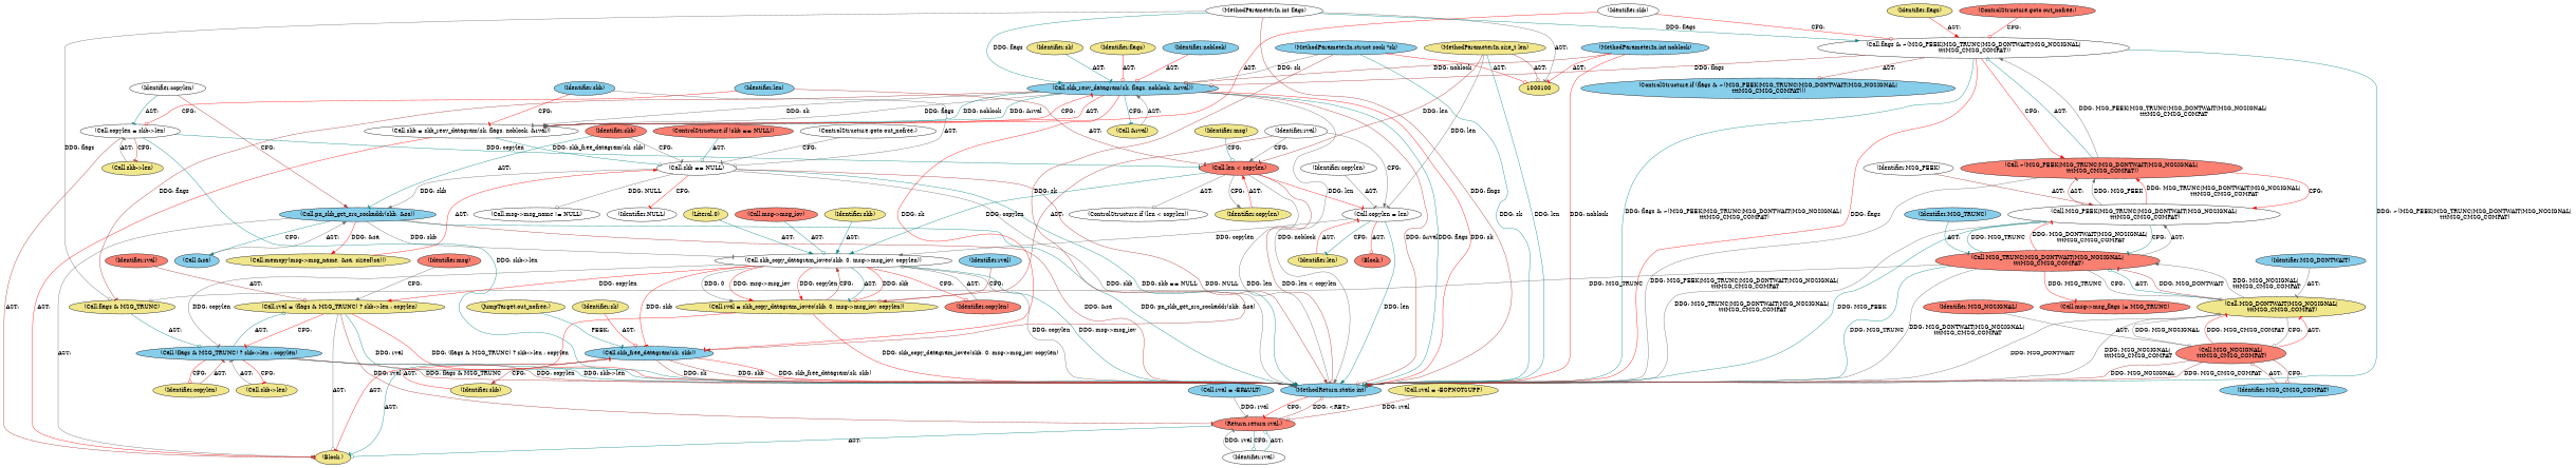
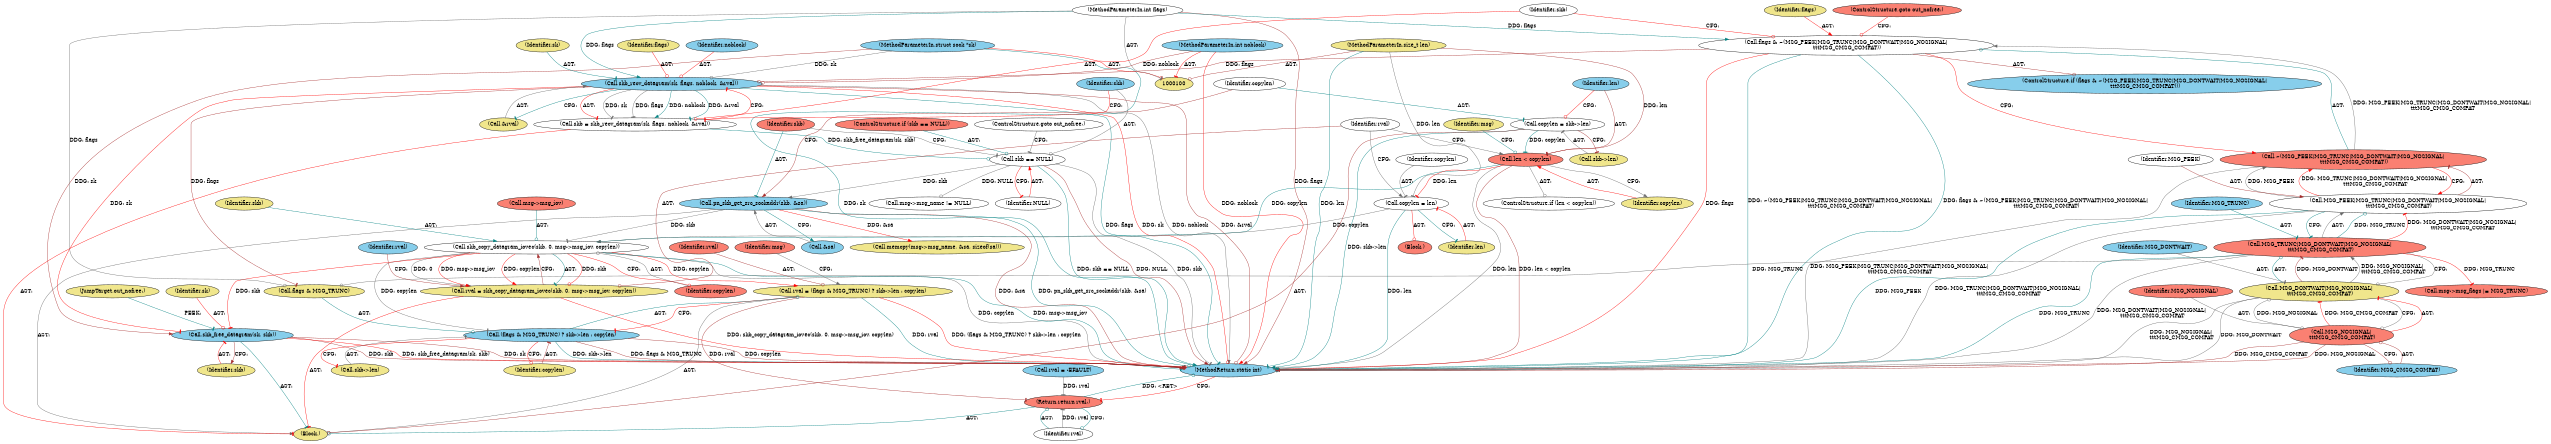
  digraph {
    node [fillcolor=khaki style=filled]
    edge [arrowhead=tee color=gray40]
    n1 [fillcolor=white label="(Call,skb_copy_datagram_iovec(skb, 0, msg->msg_iov, copylen))"]
    n2 [label="(Call,rval = skb_copy_datagram_iovec(skb, 0, msg->msg_iov, copylen))"]
    n3 [label="(Call,rval = (flags & MSG_TRUNC) ? skb->len : copylen)"]
    n4 [fillcolor=skyblue label="(Call,(flags & MSG_TRUNC) ? skb->len : copylen)"]
    n5 [fillcolor=skyblue label="(Call,skb_free_datagram(sk, skb))"]
    n6 [fillcolor=salmon label="(Identifier,copylen)"]
    n7 [fillcolor=skyblue label="(MethodReturn,static int)"]
    n8 [label="(Block,)"]
    n9 [fillcolor=salmon label="(Return,return rval;)"]
    n10 [label="(Call,skb->len)"]
    n11 [label="(Identifier,copylen)"]
    n12 [label="(Identifier,skb)"]
    n13 [fillcolor=skyblue label="(Call,pn_skb_get_src_sockaddr(skb, &sa))"]
    n14 [label="(Call,memcpy(msg->msg_name, &sa, sizeof(sa)))"]
    n15 [fillcolor=skyblue label="(Call,&sa)"]
    n16 [fillcolor=white label="(Call,skb == NULL)"]
    n17 [fillcolor=white label="(Call,msg->msg_name != NULL)"]
    n18 [fillcolor=white label="(Identifier,NULL)"]
    n19 [fillcolor=salmon label="(ControlStructure,if (skb == NULL))"]
    n20 [fillcolor=white label="(Call,skb = skb_recv_datagram(sk, flags, noblock, &rval))"]
    n21 [fillcolor=skyblue label="(Call,skb_recv_datagram(sk, flags, noblock, &rval))"]
    n22 [label="(Call,flags & MSG_TRUNC)"]
    n23 [label="(Call,&rval)"]
    n24 [fillcolor=skyblue label="(MethodParameterIn,struct sock *sk)"]
    1000100
    n26 [fillcolor=white label="(Call,flags & ~(MSG_PEEK|MSG_TRUNC|MSG_DONTWAIT|MSG_NOSIGNAL|\n \t\t\tMSG_CMSG_COMPAT))"]
    n27 [fillcolor=salmon label="(Call,~(MSG_PEEK|MSG_TRUNC|MSG_DONTWAIT|MSG_NOSIGNAL|\n \t\t\tMSG_CMSG_COMPAT))"]
    n28 [fillcolor=skyblue label="(ControlStructure,if (flags & ~(MSG_PEEK|MSG_TRUNC|MSG_DONTWAIT|MSG_NOSIGNAL|\n \t\t\tMSG_CMSG_COMPAT)))"]
    n29 [fillcolor=white label="(Call,MSG_PEEK|MSG_TRUNC|MSG_DONTWAIT|MSG_NOSIGNAL|\n \t\t\tMSG_CMSG_COMPAT)"]
    n30 [fillcolor=white label="(MethodParameterIn,int flags)"]
    n31 [fillcolor=salmon label="(Call,MSG_TRUNC|MSG_DONTWAIT|MSG_NOSIGNAL|\n \t\t\tMSG_CMSG_COMPAT)"]
    n32 [label="(Call,MSG_DONTWAIT|MSG_NOSIGNAL|\n \t\t\tMSG_CMSG_COMPAT)"]
    n33 [fillcolor=salmon label="(Call,msg->msg_flags |= MSG_TRUNC)"]
    n34 [fillcolor=salmon label="(Call,MSG_NOSIGNAL|\n \t\t\tMSG_CMSG_COMPAT)"]
    n35 [fillcolor=skyblue label="(Identifier,MSG_CMSG_COMPAT)"]
    n36 [fillcolor=skyblue label="(MethodParameterIn,int noblock)"]
    n37 [fillcolor=salmon label="(Call,len < copylen)"]
    n38 [fillcolor=white label="(Call,copylen = len)"]
    n39 [fillcolor=white label="(ControlStructure,if (len < copylen))"]
    n40 [label="(Identifier,copylen)"]
    n41 [fillcolor=salmon label="(Block,)"]
    n42 [label="(Identifier,len)"]
    n43 [label="(MethodParameterIn,size_t len)"]
    n44 [fillcolor=white label="(Call,copylen = skb->len)"]
    n45 [label="(Call,skb->len)"]
    n46 [fillcolor=white label="(Identifier,rval)"]
    n47 [fillcolor=white label="(Identifier,skb)"]
    n48 [label="(Identifier,flags)"]
    n49 [fillcolor=skyblue label="(Identifier,MSG_DONTWAIT)"]
    n50 [fillcolor=white label="(ControlStructure,goto out_nofree;)"]
    n51 [fillcolor=skyblue label="(Identifier,len)"]
    n52 [label="(Identifier,msg)"]
    n53 [fillcolor=salmon label="(Identifier,rval)"]
-   n54 [label="(Call,rval = -EOPNOTSUPP)"]
    n55 [fillcolor=skyblue label="(Identifier,MSG_TRUNC)"]
    n56 [label="(Identifier,flags)"]
    n57 [fillcolor=salmon label="(Identifier,msg)"]
    n58 [fillcolor=skyblue label="(Identifier,rval)"]
    n59 [fillcolor=salmon label="(Identifier,skb)"]
    n60 [fillcolor=white label="(Identifier,MSG_PEEK)"]
    n61 [fillcolor=white label="(Identifier,rval)"]
    n62 [fillcolor=skyblue label="(Call,rval = -EFAULT)"]
    n63 [fillcolor=white label="(Identifier,copylen)"]
    n64 [fillcolor=salmon label="(Identifier,MSG_NOSIGNAL)"]
    n65 [fillcolor=salmon label="(Call,msg->msg_iov)"]
    n66 [fillcolor=salmon label="(ControlStructure,goto out_nofree;)"]
    n67 [label="(Identifier,skb)"]
-   n68 [label="(Literal,0)"]
    n69 [label="(JumpTarget,out_nofree:)"]
    n70 [label="(Identifier,sk)"]
    n71 [fillcolor=white label="(Identifier,copylen)"]
    n72 [fillcolor=skyblue label="(Identifier,noblock)"]
    n73 [fillcolor=skyblue label="(Identifier,skb)"]
    n74 [label="(Identifier,sk)"]
    n1 -> n2 [color=teal label="AST: "]
    n1 -> n2 [arrowhead=odot color=red label="DDG: skb"]
    n1 -> n2 [arrowhead=normal label="DDG: 0"]
    n1 -> n2 [arrowhead=normal color=red label="DDG: msg->msg_iov"]
    n1 -> n2 [arrowhead=normal color=red label="DDG: copylen"]
    n1 -> n3 [arrowhead=normal color=red label="DDG: copylen"]
    n1 -> n4 [label="DDG: copylen"]
    n1 -> n5 [color=red label="DDG: skb"]
    n1 -> n6 [arrowhead=odot color=red label="CFG: "]
    n1 -> n7 [label="DDG: copylen"]
    n1 -> n7 [color=teal label="DDG: msg->msg_iov"]
    n2 -> n1 [arrowhead=normal color=brown label="CFG: "]
    n2 -> n7 [color=red label="DDG: skb_copy_datagram_iovec(skb, 0, msg->msg_iov, copylen)"]
    n2 -> n8 [color=red label="AST: "]
    n3 -> n4 [color=red label="CFG: "]
    n3 -> n7 [arrowhead=odot color=teal label="DDG: rval"]
    n3 -> n7 [arrowhead=odot color=red label="DDG: (flags & MSG_TRUNC) ? skb->len : copylen"]
    n3 -> n8 [arrowhead=odot label="AST: "]
    n3 -> n9 [color=brown label="DDG: rval"]
    n4 -> n3 [arrowhead=odot color=teal label="AST: "]
    n4 -> n7 [arrowhead=normal color=brown label="DDG: flags & MSG_TRUNC"]
    n4 -> n7 [color=brown label="DDG: copylen"]
    n4 -> n7 [arrowhead=odot color=teal label="DDG: skb->len"]
    n4 -> n10 [color=red label="CFG: "]
    n4 -> n11 [arrowhead=odot color=red label="CFG: "]
    n5 -> n7 [arrowhead=normal color=brown label="DDG: skb"]
    n5 -> n7 [arrowhead=odot color=red label="DDG: skb_free_datagram(sk, skb)"]
    n5 -> n7 [arrowhead=normal color=brown label="DDG: sk"]
    n5 -> n8 [color=teal label="AST: "]
    n5 -> n12 [arrowhead=normal color=brown label="CFG: "]
    n6 -> n1 [arrowhead=odot label="AST: "]
    n7 -> n9 [color=red label="CFG: "]
-   n9 -> n7 [arrowhead=odot color=brown label="DDG: <RET>"]
+   n9 -> n7 [arrowhead=odot color=teal label="DDG: <RET>"]
    n9 -> n8 [arrowhead=odot color=teal label="AST: "]
    n9 -> n46 [arrowhead=odot color=teal label="CFG: "]
    n10 -> n4 [label="AST: "]
    n11 -> n4 [color=brown label="AST: "]
    n12 -> n5 [color=red label="AST: "]
    n13 -> n1 [label="DDG: skb"]
    n13 -> n7 [arrowhead=normal color=brown label="DDG: &sa"]
    n13 -> n7 [arrowhead=odot color=teal label="DDG: pn_skb_get_src_sockaddr(skb, &sa)"]
    n13 -> n8 [arrowhead=normal label="AST: "]
    n13 -> n14 [arrowhead=normal color=red label="DDG: &sa"]
    n13 -> n15 [arrowhead=normal color=teal label="CFG: "]
    n15 -> n13 [arrowhead=normal label="AST: "]
    n16 -> n7 [label="DDG: skb"]
    n16 -> n7 [arrowhead=normal color=teal label="DDG: skb == NULL"]
    n16 -> n7 [arrowhead=normal color=brown label="DDG: NULL"]
    n16 -> n13 [arrowhead=normal label="DDG: skb"]
    n16 -> n17 [arrowhead=odot label="DDG: NULL"]
    n16 -> n18 [color=red label="CFG: "]
-   n14 -> n16 [arrowhead=normal color=red label="AST: "]
+   n18 -> n16 [arrowhead=normal color=red label="AST: "]
    n19 -> n16 [arrowhead=odot color=teal label="AST: "]
    n20 -> n8 [color=red label="AST: "]
    n20 -> n16 [arrowhead=odot color=teal label="DDG: skb_free_datagram(sk, skb)"]
    n20 -> n21 [color=red label="CFG: "]
    n21 -> n5 [color=red label="DDG: sk"]
    n21 -> n7 [arrowhead=normal label="DDG: noblock"]
    n21 -> n7 [arrowhead=odot color=brown label="DDG: &rval"]
    n21 -> n7 [color=teal label="DDG: flags"]
    n21 -> n7 [arrowhead=odot color=red label="DDG: sk"]
    n21 -> n20 [color=red label="AST: "]
    n21 -> n20 [label="DDG: sk"]
    n21 -> n20 [label="DDG: flags"]
    n21 -> n20 [arrowhead=normal color=teal label="DDG: noblock"]
    n21 -> n20 [color=teal label="DDG: &rval"]
    n21 -> n22 [color=brown label="DDG: flags"]
    n21 -> n23 [color=teal label="CFG: "]
    n22 -> n4 [arrowhead=odot color=teal label="AST: "]
    n23 -> n21 [arrowhead=normal label="AST: "]
    n24 -> n5 [arrowhead=normal color=brown label="DDG: sk"]
    n24 -> n7 [arrowhead=odot color=teal label="DDG: sk"]
    n24 -> n21 [arrowhead=odot label="DDG: sk"]
    n24 -> 1000100 [arrowhead=odot color=red label="AST: "]
    n26 -> n7 [arrowhead=odot color=teal label="DDG: ~(MSG_PEEK|MSG_TRUNC|MSG_DONTWAIT|MSG_NOSIGNAL|\n \t\t\tMSG_CMSG_COMPAT)"]
    n26 -> n7 [color=teal label="DDG: flags & ~(MSG_PEEK|MSG_TRUNC|MSG_DONTWAIT|MSG_NOSIGNAL|\n \t\t\tMSG_CMSG_COMPAT)"]
    n26 -> n7 [arrowhead=normal color=red label="DDG: flags"]
    n26 -> n21 [arrowhead=odot color=brown label="DDG: flags"]
    n26 -> n27 [arrowhead=normal color=red label="CFG: "]
    n26 -> n28 [arrowhead=odot color=brown label="AST: "]
    n27 -> n7 [label="DDG: MSG_PEEK|MSG_TRUNC|MSG_DONTWAIT|MSG_NOSIGNAL|\n \t\t\tMSG_CMSG_COMPAT"]
    n27 -> n26 [arrowhead=odot color=teal label="AST: "]
    n27 -> n26 [arrowhead=normal label="DDG: MSG_PEEK|MSG_TRUNC|MSG_DONTWAIT|MSG_NOSIGNAL|\n \t\t\tMSG_CMSG_COMPAT"]
    n27 -> n29 [arrowhead=normal color=red label="CFG: "]
    n29 -> n7 [arrowhead=normal label="DDG: MSG_TRUNC|MSG_DONTWAIT|MSG_NOSIGNAL|\n \t\t\tMSG_CMSG_COMPAT"]
    n29 -> n7 [color=teal label="DDG: MSG_PEEK"]
    n29 -> n27 [color=brown label="AST: "]
    n29 -> n27 [arrowhead=normal label="DDG: MSG_PEEK"]
    n29 -> n27 [arrowhead=normal color=red label="DDG: MSG_TRUNC|MSG_DONTWAIT|MSG_NOSIGNAL|\n \t\t\tMSG_CMSG_COMPAT"]
    n29 -> n31 [color=teal label="CFG: "]
    n30 -> n7 [arrowhead=normal color=brown label="DDG: flags"]
    n30 -> n21 [arrowhead=normal color=teal label="DDG: flags"]
    n30 -> n22 [arrowhead=odot label="DDG: flags"]
    n30 -> 1000100 [label="AST: "]
    n30 -> n26 [arrowhead=normal color=teal label="DDG: flags"]
    n31 -> n7 [arrowhead=odot color=teal label="DDG: MSG_TRUNC"]
    n31 -> n7 [arrowhead=odot label="DDG: MSG_DONTWAIT|MSG_NOSIGNAL|\n \t\t\tMSG_CMSG_COMPAT"]
    n31 -> n22 [arrowhead=odot label="DDG: MSG_TRUNC"]
    n31 -> n29 [arrowhead=normal label="AST: "]
    n31 -> n29 [arrowhead=odot color=teal label="DDG: MSG_TRUNC"]
    n31 -> n29 [color=red label="DDG: MSG_DONTWAIT|MSG_NOSIGNAL|\n \t\t\tMSG_CMSG_COMPAT"]
    n31 -> n32 [arrowhead=odot label="CFG: "]
    n31 -> n33 [color=red label="DDG: MSG_TRUNC"]
    n32 -> n7 [label="DDG: MSG_NOSIGNAL|\n \t\t\tMSG_CMSG_COMPAT"]
    n32 -> n7 [arrowhead=odot label="DDG: MSG_DONTWAIT"]
    n32 -> n31 [arrowhead=odot color=teal label="AST: "]
    n32 -> n31 [color=brown label="DDG: MSG_DONTWAIT"]
    n32 -> n31 [arrowhead=normal label="DDG: MSG_NOSIGNAL|\n \t\t\tMSG_CMSG_COMPAT"]
    n32 -> n34 [arrowhead=odot label="CFG: "]
    n34 -> n7 [arrowhead=normal color=brown label="DDG: MSG_CMSG_COMPAT"]
    n34 -> n7 [arrowhead=normal color=brown label="DDG: MSG_NOSIGNAL"]
    n34 -> n32 [color=red label="AST: "]
    n34 -> n32 [arrowhead=odot label="DDG: MSG_NOSIGNAL"]
    n34 -> n32 [color=red label="DDG: MSG_CMSG_COMPAT"]
    n34 -> n35 [arrowhead=odot color=brown label="CFG: "]
    n35 -> n34 [arrowhead=odot color=brown label="AST: "]
    n36 -> n7 [arrowhead=normal color=red label="DDG: noblock"]
    n36 -> n21 [arrowhead=odot color=brown label="DDG: noblock"]
    n36 -> 1000100 [color=red label="AST: "]
    n37 -> n1 [arrowhead=normal color=teal label="DDG: copylen"]
    n37 -> n7 [arrowhead=odot color=brown label="DDG: len < copylen"]
    n37 -> n7 [label="DDG: len"]
    n37 -> n38 [color=red label="DDG: len"]
    n37 -> n39 [arrowhead=odot label="AST: "]
    n37 -> n40 [arrowhead=normal label="CFG: "]
    n38 -> n1 [arrowhead=normal label="DDG: copylen"]
    n38 -> n7 [arrowhead=normal color=teal label="DDG: len"]
    n38 -> n41 [arrowhead=odot color=red label="AST: "]
    n38 -> n42 [color=teal label="CFG: "]
    n40 -> n37 [arrowhead=normal color=red label="AST: "]
    n42 -> n38 [color=red label="AST: "]
    n43 -> n7 [color=teal label="DDG: len"]
    n43 -> 1000100 [arrowhead=odot color=brown label="AST: "]
    n43 -> n37 [color=brown label="DDG: len"]
    n43 -> n38 [label="DDG: len"]
    n44 -> n7 [arrowhead=normal color=teal label="DDG: skb->len"]
    n44 -> n8 [arrowhead=odot color=brown label="AST: "]
    n44 -> n37 [color=teal label="DDG: copylen"]
    n44 -> n45 [color=brown label="CFG: "]
    n45 -> n44 [label="AST: "]
    n46 -> n9 [arrowhead=odot color=teal label="AST: "]
    n46 -> n9 [label="DDG: rval"]
    n47 -> n20 [arrowhead=odot color=red label="AST: "]
    n47 -> n26 [arrowhead=odot color=red label="CFG: "]
    n48 -> n21 [arrowhead=odot color=red label="AST: "]
    n49 -> n32 [label="AST: "]
    n50 -> n16 [label="CFG: "]
    n51 -> n37 [color=brown label="AST: "]
    n51 -> n44 [arrowhead=odot color=red label="CFG: "]
    n52 -> n37 [arrowhead=odot color=teal label="CFG: "]
    n53 -> n3 [arrowhead=odot color=brown label="AST: "]
-   n54 -> n9 [arrowhead=odot color=brown label="DDG: rval"]
    n55 -> n31 [color=teal label="AST: "]
    n56 -> n26 [arrowhead=normal color=red label="AST: "]
    n57 -> n3 [arrowhead=normal label="CFG: "]
    n58 -> n2 [arrowhead=normal color=brown label="CFG: "]
    n59 -> n13 [color=teal label="AST: "]
    n59 -> n16 [label="CFG: "]
    n60 -> n29 [arrowhead=normal color=brown label="AST: "]
    n61 -> n2 [arrowhead=odot color=brown label="AST: "]
    n61 -> n37 [arrowhead=normal label="CFG: "]
    n61 -> n38 [arrowhead=normal label="CFG: "]
    n62 -> n9 [label="DDG: rval"]
    n63 -> n38 [label="AST: "]
    n64 -> n34 [arrowhead=odot label="AST: "]
    n65 -> n1 [arrowhead=odot color=teal label="AST: "]
    n66 -> n26 [arrowhead=odot color=red label="CFG: "]
    n67 -> n1 [arrowhead=normal color=teal label="AST: "]
-   n68 -> n1 [arrowhead=normal color=teal label="AST: "]
    n69 -> n5 [color=teal label="PEEK: "]
    n70 -> n5 [arrowhead=odot color=red label="AST: "]
    n71 -> n13 [arrowhead=normal color=brown label="CFG: "]
    n71 -> n44 [color=teal label="AST: "]
    n72 -> n21 [arrowhead=odot color=red label="AST: "]
    n73 -> n16 [arrowhead=odot label="AST: "]
    n73 -> n20 [color=red label="CFG: "]
    n74 -> n21 [color=teal label="AST: "]
  }
